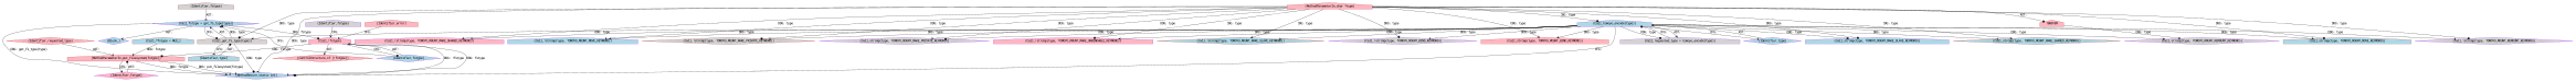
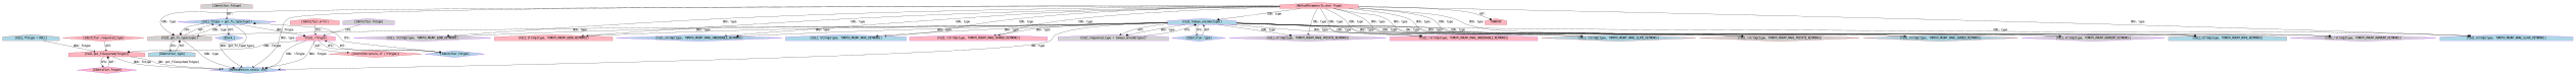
  digraph {
    fontname="Roboto Mono"
    node [color=purple fillcolor=lightblue fontname="Roboto Mono" shape=house style=filled]
    edge [arrowhead=box fontname="Roboto Mono"]
    n1 [label="(Call,fstype = get_fs_type(type))" shape=diamond]
    n2 [color=brown fillcolor=lightgrey label="(Call,get_fs_type(type))"]
    n3 [fillcolor=lightpink label="(Call,!fstype)"]
    n4 [label="(MethodReturn,static int)" shape=diamond]
    n5 [label="(Block,)" shape=diamond]
    n6 [color=brown label="(Identifier,type)"]
-   n7 [color=brown fillcolor=lightpink label="(MethodParameterIn,put_filesystem(fstype))"]
+   n7 [color=brown fillcolor=lightpink label="(Call,put_filesystem(fstype))"]
    n8 [color=brown fillcolor=lightpink label="(ControlStructure,if (!fstype))" shape=diamond]
    n9 [label="(Identifier,fstype)" shape=diamond]
    n10 [color=brown fillcolor=lightpink label="(MethodParameterIn,char *type)"]
    n11 [label="(Call,tomoyo_encode(type))"]
    n12 [label="(Call,!strcmp(type, TOMOYO_MOUNT_MOVE_KEYWORD))"]
    n13 [fillcolor=lightgrey label="(Call,strcmp(type, TOMOYO_MOUNT_MAKE_PRIVATE_KEYWORD))" shape=diamond]
    n14 [fillcolor=lightpink label="(Call,!strcmp(type, TOMOYO_MOUNT_MAKE_UNBINDABLE_KEYWORD))"]
    n15 [color=brown label="(Call,!strcmp(type, TOMOYO_MOUNT_MAKE_SLAVE_KEYWORD))" shape=diamond]
    n16 [fillcolor=lightgrey label="(Call,!strcmp(type, TOMOYO_MOUNT_BIND_KEYWORD))" shape=diamond]
    n17 [color=brown fillcolor=lightpink label="(Call,strcmp(type, TOMOYO_MOUNT_BIND_KEYWORD))"]
+   n18 [label="(Call,strcmp(type, TOMOYO_MOUNT_MAKE_UNBINDABLE_KEYWORD))" shape=diamond]
    n19 [fillcolor=lightpink label="(Call,!strcmp(type, TOMOYO_MOUNT_MAKE_SHARED_KEYWORD))"]
    n20 [color=brown fillcolor=lightgrey label="(Call,!strcmp(type, TOMOYO_MOUNT_MAKE_PRIVATE_KEYWORD))" shape=diamond]
    n21 [color=brown label="(Call,strcmp(type, TOMOYO_MOUNT_MAKE_SHARED_KEYWORD))" shape=diamond]
    n22 [fillcolor=lightgrey label="(Call,strcmp(type, TOMOYO_MOUNT_REMOUNT_KEYWORD))" shape=diamond]
    n23 [color=brown label="(Call,strcmp(type, TOMOYO_MOUNT_MOVE_KEYWORD))"]
    n24 [fillcolor=lightgrey label="(Call,!strcmp(type, TOMOYO_MOUNT_REMOUNT_KEYWORD))" shape=diamond]
    n25 [label="(Call,strcmp(type, TOMOYO_MOUNT_MAKE_SLAVE_KEYWORD))"]
    1000109 [color=brown fillcolor=lightpink]
    n27 [label="(Identifier,type)" shape=diamond]
    n28 [fillcolor=lightgrey label="(Call,requested_type = tomoyo_encode(type))"]
    n29 [fillcolor=lightpink label="(Identifier,fstype)" shape=diamond]
    n30 [color=brown fillcolor=lightgrey label="(Identifier,fstype)"]
    n31 [color=brown fillcolor=lightpink label="(Identifier,requested_type)" shape=diamond]
    n32 [fillcolor=lightgrey label="(Identifier,fstype)"]
    n33 [color=brown fillcolor=lightpink label="(Identifier,error)"]
    n34 [color=brown label="(Call,*fstype = NULL)"]
    n1 -> n2 [label="CFG: "]
    n1 -> n3 [label="DDG: fstype"]
    n1 -> n4 [arrowhead=vee label="DDG: get_fs_type(type)"]
    n1 -> n5 [arrowhead=vee label="AST: "]
    n2 -> n1 [arrowhead=vee label="AST: "]
    n2 -> n1 [arrowhead=vee label="DDG: type"]
    n2 -> n4 [label="DDG: type"]
    n2 -> n6 [arrowhead=tee label="CFG: "]
    n3 -> n4 [label="DDG: !fstype"]
    n3 -> n4 [arrowhead=tee label="DDG: fstype"]
    n3 -> n7 [label="DDG: fstype"]
    n3 -> n8 [arrowhead=vee label="AST: "]
    n3 -> n9 [label="CFG: "]
    n6 -> n2 [label="AST: "]
    n7 -> n4 [arrowhead=tee label="DDG: fstype"]
    n7 -> n4 [arrowhead=tee label="DDG: put_filesystem(fstype)"]
    n7 -> n29 [arrowhead=vee label="CFG: "]
    n9 -> n1 [label="CFG: "]
    n9 -> n3 [arrowhead=vee label="AST: "]
    n10 -> n2 [label="DDG: type"]
    n10 -> n4 [arrowhead=tee label="DDG: type"]
    n10 -> n11 [label="DDG: type"]
    n10 -> n12 [arrowhead=tee label="DDG: type"]
    n10 -> n13 [arrowhead=tee label="DDG: type"]
    n10 -> n14 [label="DDG: type"]
    n10 -> n15 [arrowhead=vee label="DDG: type"]
    n10 -> n16 [label="DDG: type"]
    n10 -> n17 [arrowhead=vee label="DDG: type"]
+   n10 -> n18 [arrowhead=tee label="DDG: type"]
    n10 -> n19 [arrowhead=vee label="DDG: type"]
    n10 -> n20 [label="DDG: type"]
    n10 -> n21 [arrowhead=vee label="DDG: type"]
-   1000109 -> n22 [arrowhead=vee label="DDG: type"]
+   n10 -> n22 [arrowhead=vee label="DDG: type"]
    n10 -> n23 [label="DDG: type"]
    n10 -> n24 [label="DDG: type"]
    n10 -> n25 [label="DDG: type"]
    n10 -> 1000109 [label="AST: "]
    n11 -> n2 [arrowhead=vee label="DDG: type"]
-   n11 -> n4 [arrowhead=vee label="CFG: "]
+   n11 -> n4 [arrowhead=vee label="DDG: type"]
    n11 -> n12 [arrowhead=vee label="DDG: type"]
    n11 -> n13 [label="DDG: type"]
    n11 -> n14 [arrowhead=vee label="DDG: type"]
    n11 -> n15 [arrowhead=tee label="DDG: type"]
    n11 -> n16 [arrowhead=tee label="DDG: type"]
    n11 -> n17 [arrowhead=vee label="DDG: type"]
+   n11 -> n18 [label="DDG: type"]
    n11 -> n19 [arrowhead=tee label="DDG: type"]
    n11 -> n20 [arrowhead=tee label="DDG: type"]
    n11 -> n21 [arrowhead=tee label="DDG: type"]
    n11 -> n22 [arrowhead=vee label="DDG: type"]
    n11 -> n23 [arrowhead=vee label="DDG: type"]
    n11 -> n24 [arrowhead=tee label="DDG: type"]
    n11 -> n25 [label="DDG: type"]
    n11 -> n27 [arrowhead=tee label="CFG: "]
    n11 -> n28 [arrowhead=vee label="AST: "]
    n11 -> n28 [label="DDG: type"]
    n27 -> n11 [arrowhead=vee label="AST: "]
    n28 -> n11 [label="CFG: "]
    n29 -> n7 [label="AST: "]
    n30 -> n1 [arrowhead=tee label="AST: "]
    n31 -> n7 [arrowhead=tee label="AST: "]
    n32 -> n3 [arrowhead=vee label="CFG: "]
    n33 -> n3 [arrowhead=tee label="CFG: "]
    n34 -> n7 [arrowhead=tee label="DDG: fstype"]
  }
